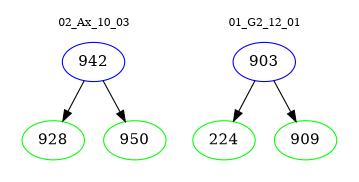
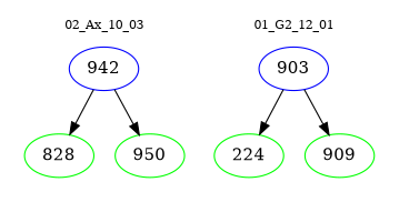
  digraph {
    node [color=green]
    edge [color=black]
    n1 [color=blue label=942]
-   n2 [label=928]
+   n2 [label=828]
    n3 [label=950]
    n4 [color=blue label=903]
    n5 [label=224]
    n6 [label=909]
    subgraph cluster_1 {
      color=white
      fontsize=10
      label="02_Ax_10_03"
      n1
      n2
      n3
    }
    subgraph cluster_2 {
      color=white
      fontsize=10
      label="01_G2_12_01"
      n4
      n5
      n6
    }
    n1 -> n2
    n1 -> n3
    n4 -> n5
    n4 -> n6
  }
